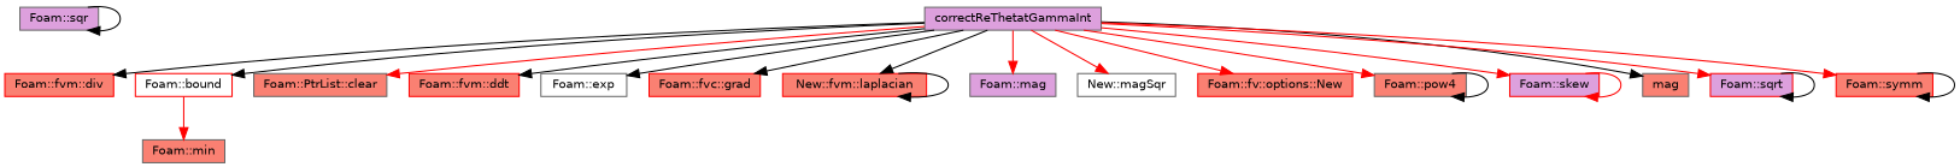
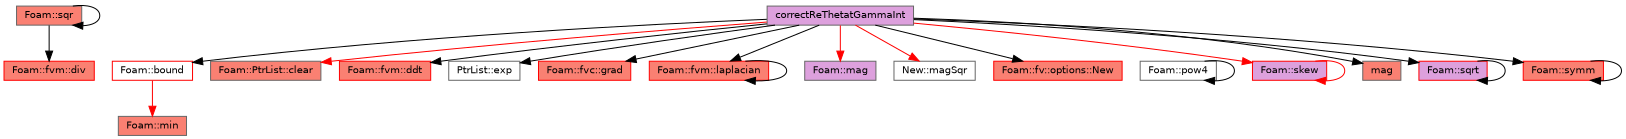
  digraph {
    rankdir=TB
    node [color=red fillcolor=salmon fontname=Helvetica fontsize=10 shape=box style=filled]
    edge [color=black fontname=Helvetica fontsize=10 labelfontname=Helvetica labelfontsize=10 style=solid]
    n1 [color=gray40 fillcolor=plum fontcolor=black height=0.2 label=correctReThetatGammaInt width=0.4]
    n2 [fillcolor=white height=0.2 label="Foam::bound" width=0.4]
    n3 [color=grey40 height=0.2 label="Foam::PtrList::clear" width=0.4]
    n4 [height=0.2 label="Foam::fvm::ddt" width=0.4]
    n5 [height=0.2 label="Foam::fvm::div" width=0.4]
-   n6 [color=grey40 fillcolor=white height=0.2 label="Foam::exp" width=0.4]
+   n6 [color=grey40 fillcolor=white height=0.2 label="PtrList::exp" width=0.4]
    n7 [height=0.2 label="Foam::fvc::grad" width=0.4]
-   n8 [height=0.2 label="New::fvm::laplacian" width=0.4]
+   n8 [height=0.2 label="Foam::fvm::laplacian" width=0.4]
    n9 [color=grey40 fillcolor=plum height=0.2 label="Foam::mag" width=0.4]
    n10 [color=grey40 fillcolor=white height=0.2 label="New::magSqr" width=0.4]
    n11 [height=0.2 label="Foam::fv::options::New" width=0.4]
-   n12 [color=grey40 height=0.2 label="Foam::pow4" width=0.4]
+   n12 [color=grey40 fillcolor=white height=0.2 label="Foam::pow4" width=0.4]
    n13 [fillcolor=plum height=0.2 label="Foam::skew" width=0.4]
    n14 [color=grey40 height=0.2 label=mag width=0.4]
    n15 [fillcolor=plum height=0.2 label="Foam::sqrt" width=0.4]
    n16 [height=0.2 label="Foam::symm" width=0.4]
    n17 [color=grey40 height=0.2 label="Foam::min" width=0.4]
-   n18 [color=grey40 fillcolor=plum height=0.2 label="Foam::sqr" width=0.4]
+   n18 [color=grey40 height=0.2 label="Foam::sqr" width=0.4]
    n1 -> n2
    n1 -> n3 [color=red]
    n1 -> n4
-   n1 -> n5
+   n18 -> n5
    n1 -> n6
    n1 -> n7
    n1 -> n8
    n1 -> n9 [color=red]
    n1 -> n10 [color=red]
-   n1 -> n11 [color=red]
-   n1 -> n12 [color=red]
+   n1 -> n11
    n1 -> n13 [color=red]
    n1 -> n14
-   n1 -> n15 [color=red]
-   n1 -> n16 [color=red]
+   n1 -> n15
+   n1 -> n16
    n2 -> n17 [color=red]
    n8 -> n8
    n12 -> n12
    n13 -> n13 [color=red]
    n15 -> n15
    n16 -> n16
    n18 -> n18
  }
